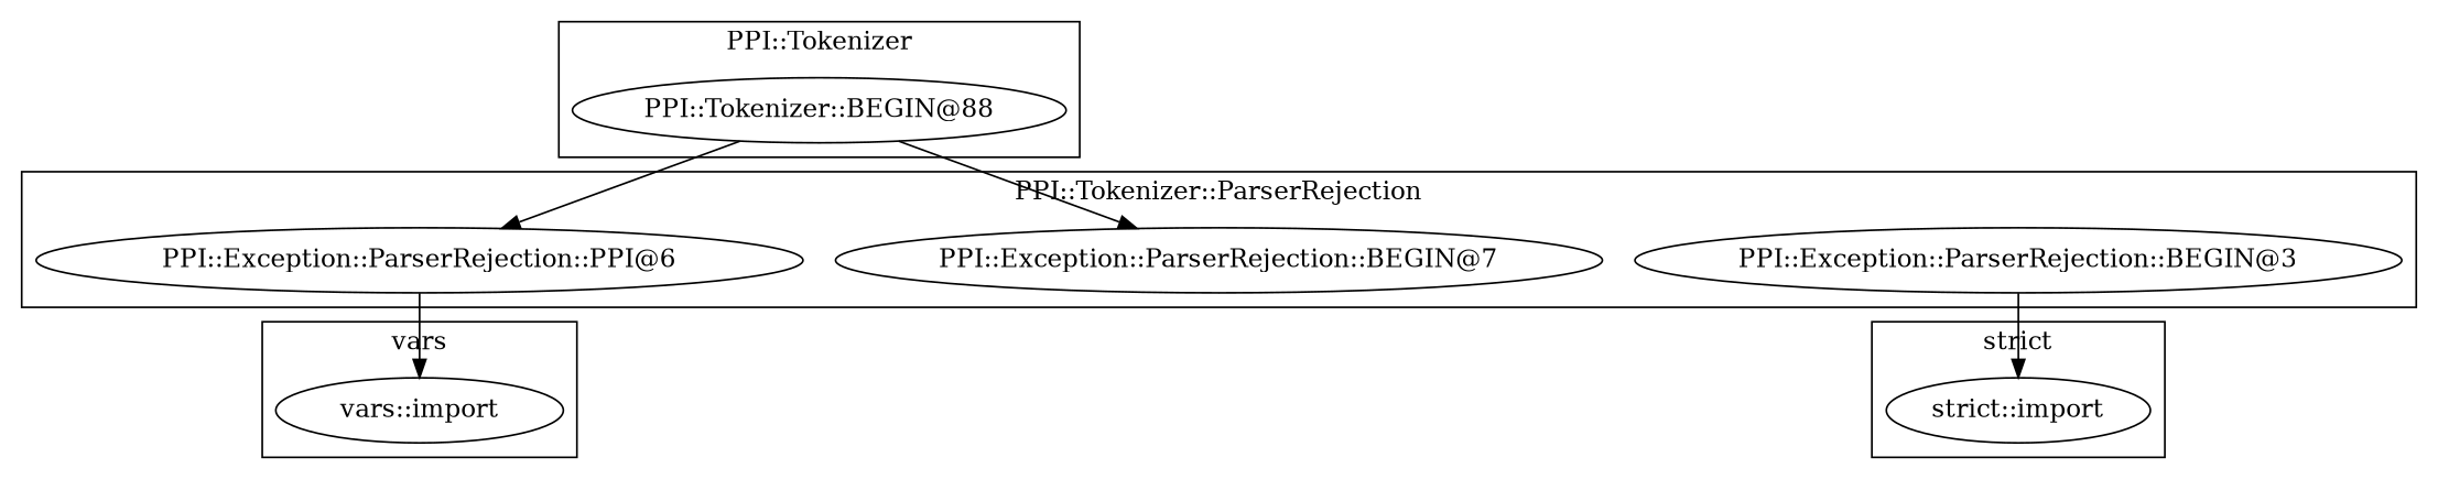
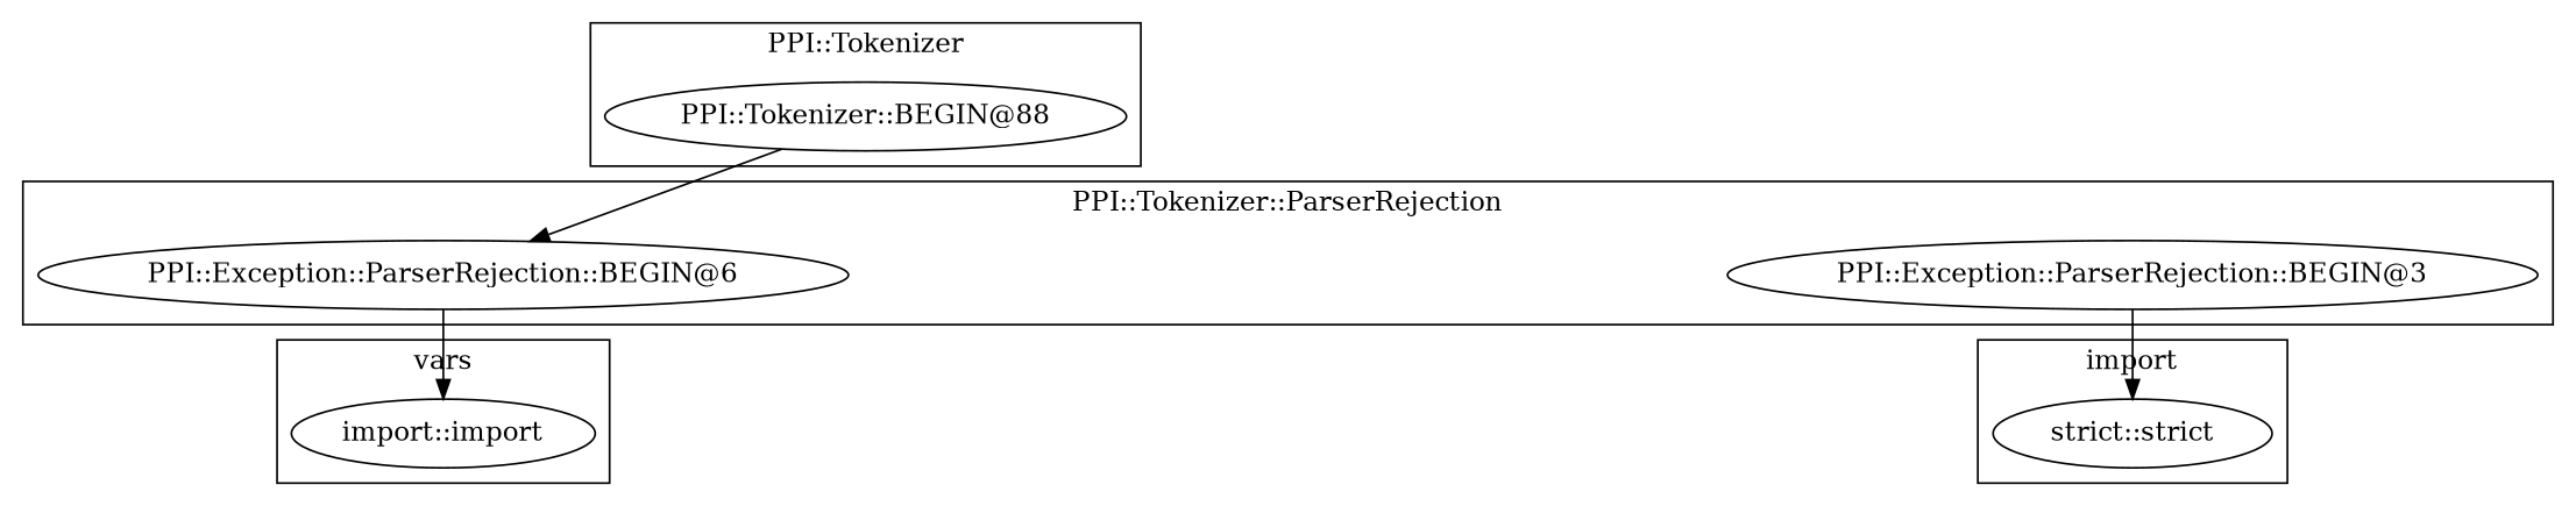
  digraph {
    fontname="DejaVu Serif"
    node [fontname="DejaVu Serif"]
    edge [fontname="DejaVu Serif"]
    "PPI::Tokenizer::BEGIN@88"
-   "PPI::Exception::ParserRejection::BEGIN@7"
-   "PPI::Exception::ParserRejection::BEGIN@6" [label="PPI::Exception::ParserRejection::PPI@6"]
+   "PPI::Exception::ParserRejection::BEGIN@6"
    "PPI::Exception::ParserRejection::BEGIN@3"
-   "vars::import"
-   "strict::import"
+   "vars::import" [label="import::import"]
+   "strict::import" [label="strict::strict"]
    subgraph cluster_1 {
      label="PPI::Tokenizer"
      "PPI::Tokenizer::BEGIN@88"
    }
    subgraph cluster_2 {
      label="PPI::Tokenizer::ParserRejection"
-     "PPI::Exception::ParserRejection::BEGIN@7"
      "PPI::Exception::ParserRejection::BEGIN@6"
      "PPI::Exception::ParserRejection::BEGIN@3"
    }
    subgraph cluster_3 {
      label=vars
      "vars::import"
    }
    subgraph cluster_4 {
-     label="strict"
+     label=import
      "strict::import"
    }
-   "PPI::Tokenizer::BEGIN@88" -> "PPI::Exception::ParserRejection::BEGIN@7"
    "PPI::Tokenizer::BEGIN@88" -> "PPI::Exception::ParserRejection::BEGIN@6"
    "PPI::Exception::ParserRejection::BEGIN@6" -> "vars::import"
    "PPI::Exception::ParserRejection::BEGIN@3" -> "strict::import"
  }
